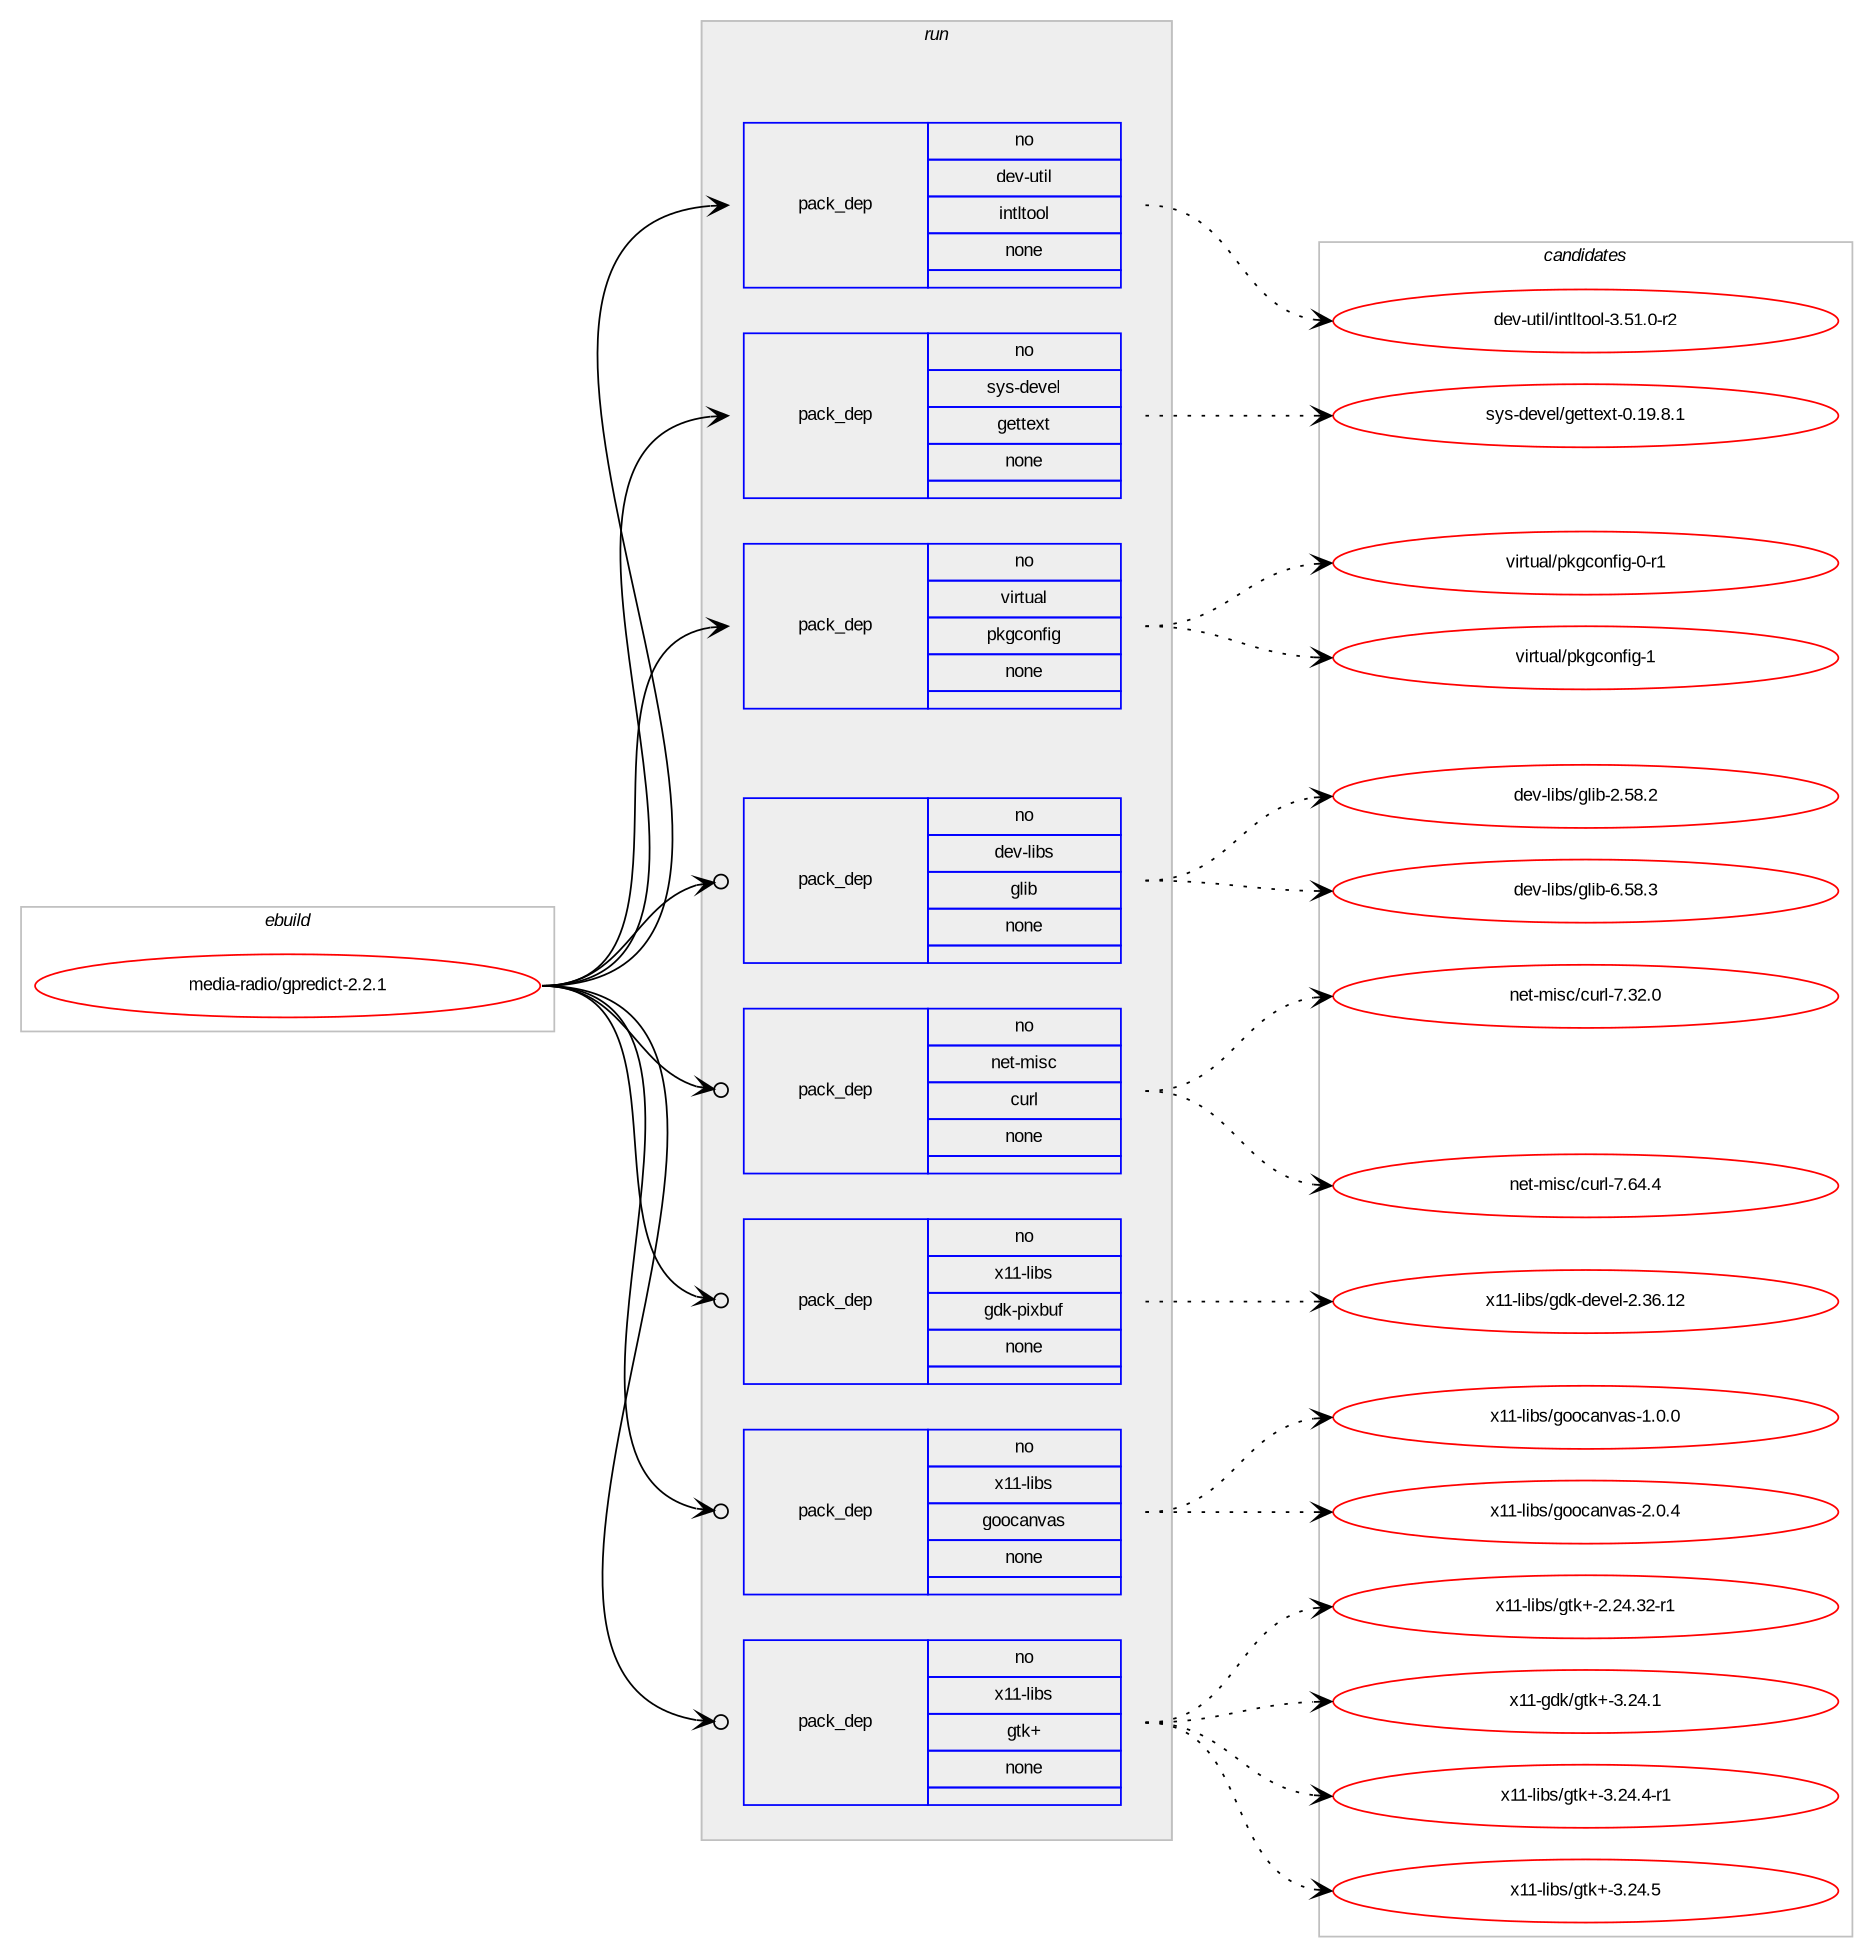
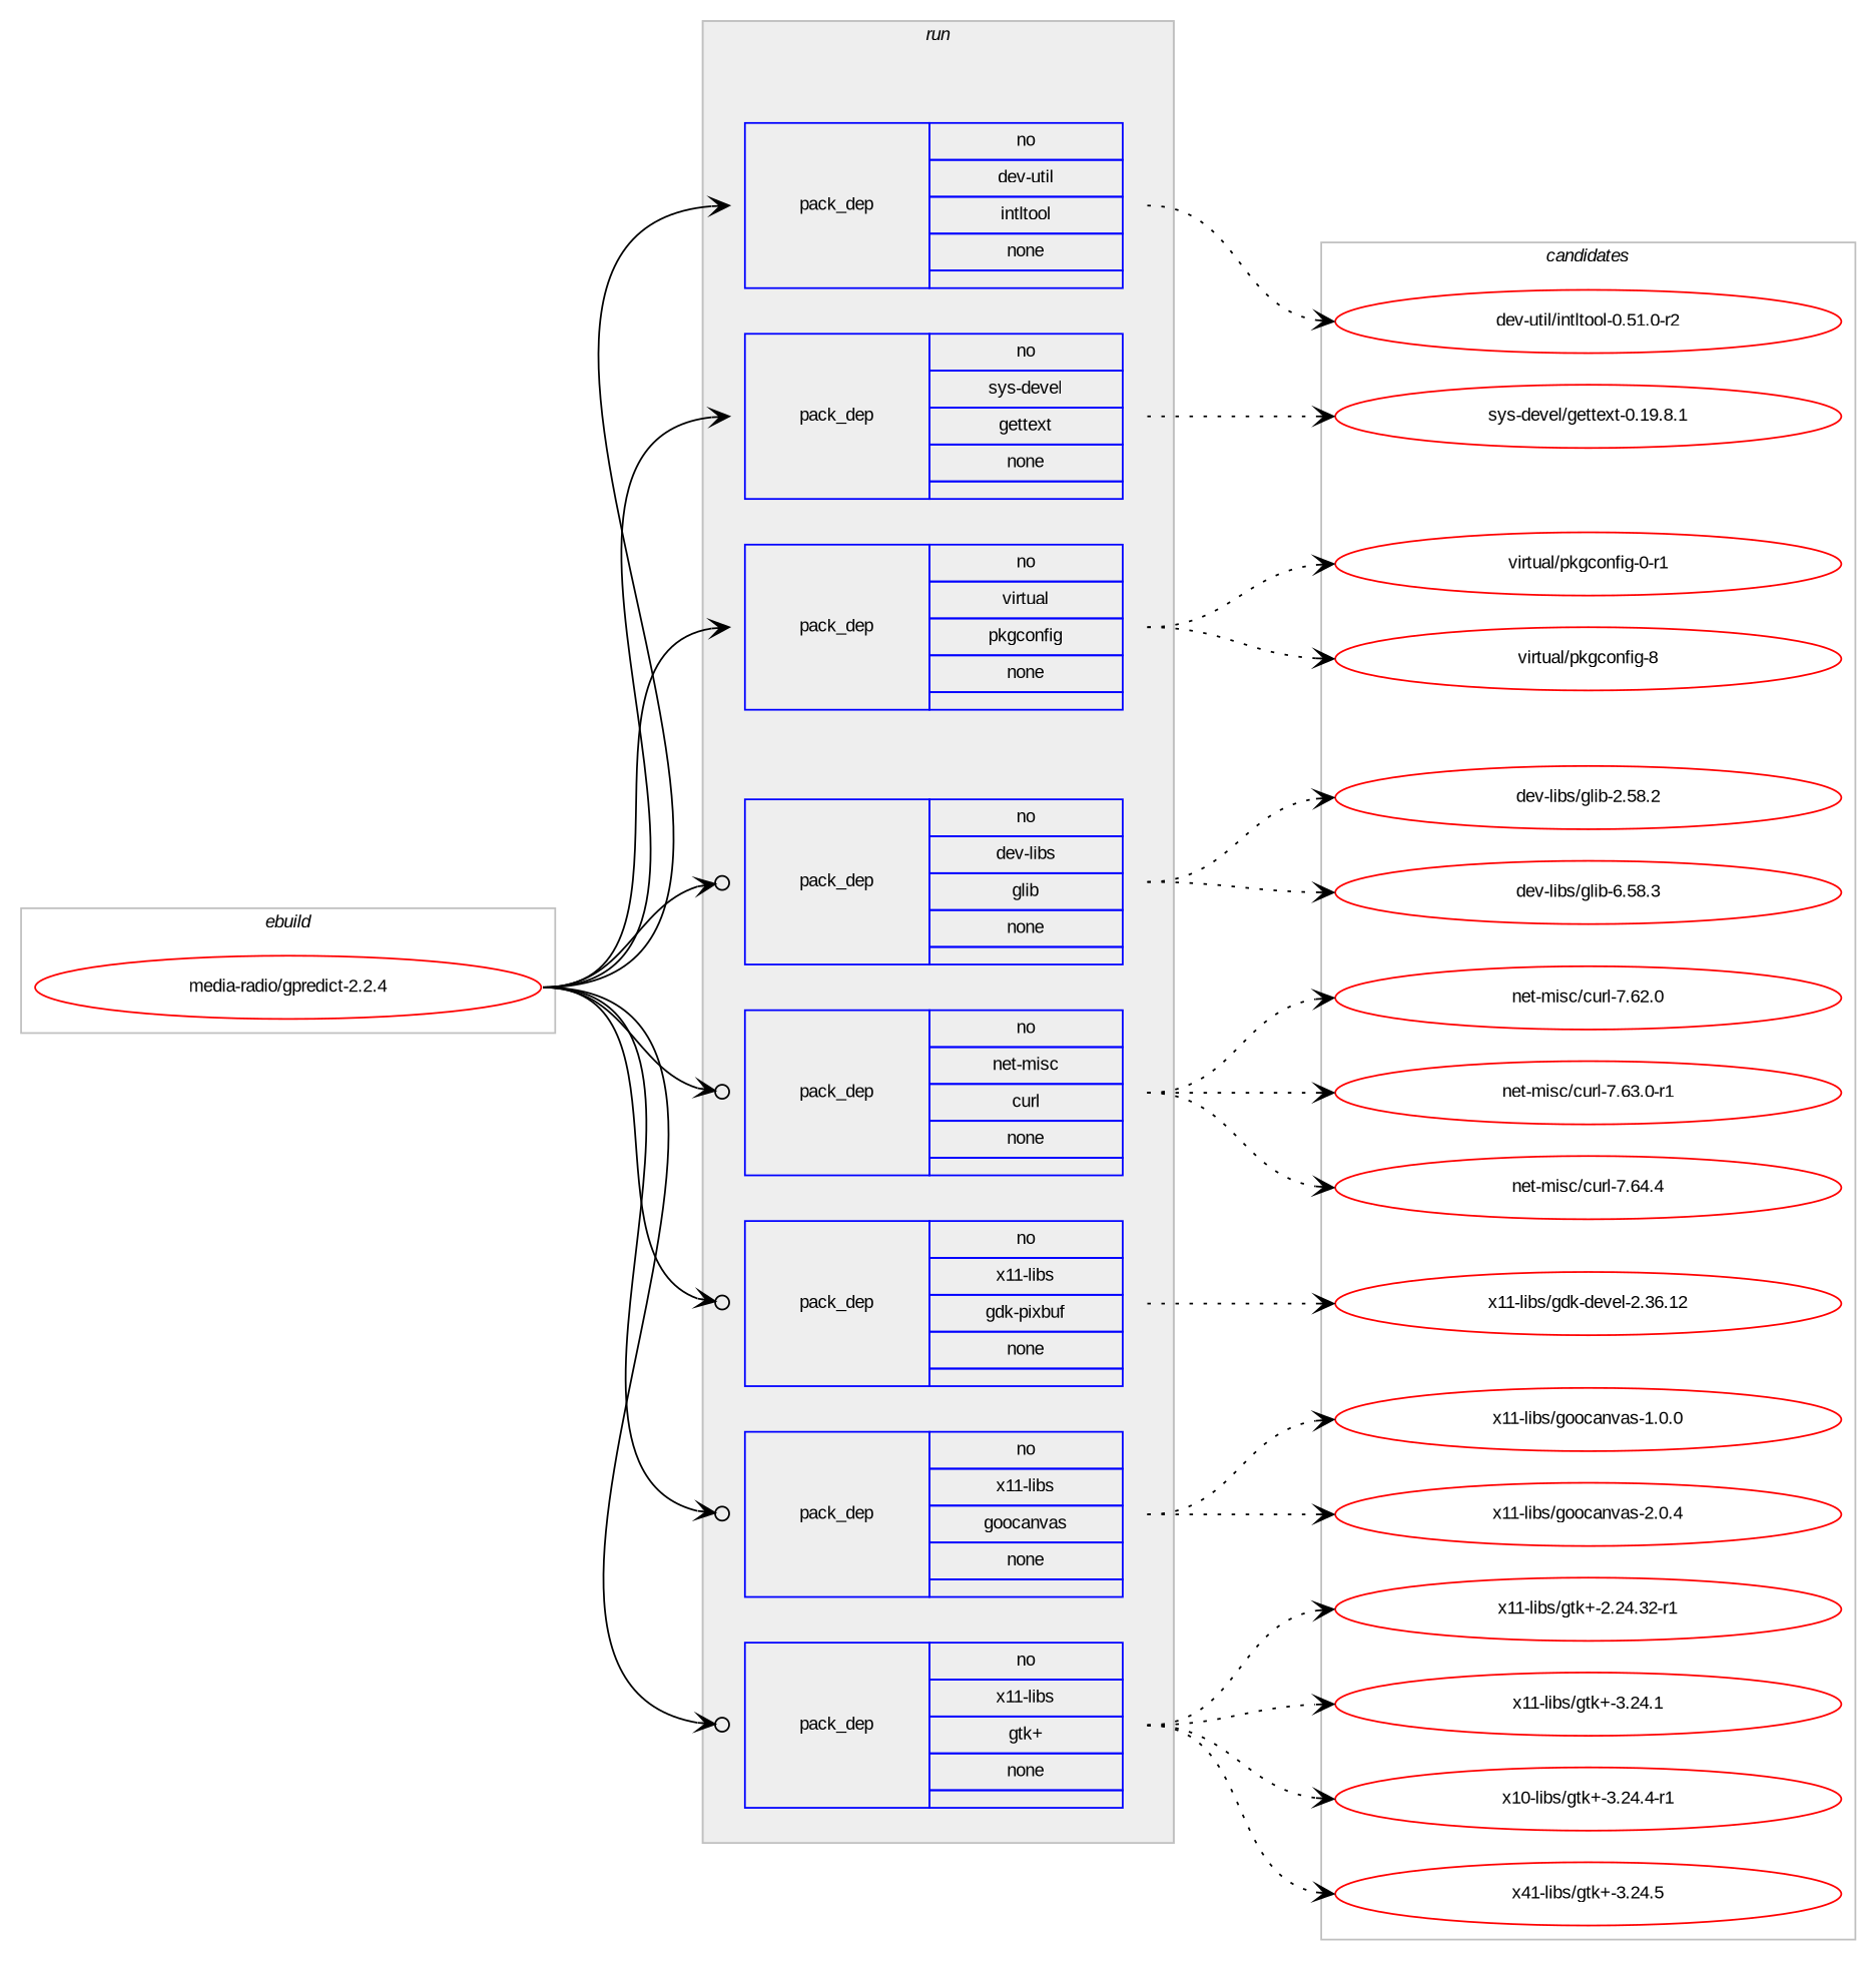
  digraph {
    compound=true
    concentrate=true
    fontname="Liberation Sans"
    fontsize=10
    newrank=true
    rankdir=LR
    ranksep=1.5
    node [color=red fontname="Liberation Sans" fontsize=10]
    edge [arrowhead=vee fontname="Liberation Sans" headport=w style=dotted tailport=e weight=100]
-   n1 [label="media-radio/gpredict-2.2.1" width=4]
+   n1 [label="media-radio/gpredict-2.2.4" width=4]
    n2 [color=blue label=<<TABLE BORDER="0" CELLBORDER="1" CELLSPACING="0" CELLPADDING="4" WIDTH="220"><TR><TD ROWSPAN="6" CELLPADDING="30">pack_dep</TD></TR><TR><TD WIDTH="110">no</TD></TR><TR><TD>dev-util</TD></TR><TR><TD>intltool</TD></TR><TR><TD>none</TD></TR><TR><TD></TD></TR></TABLE>> shape=none]
    n3 [color=blue label=<<TABLE BORDER="0" CELLBORDER="1" CELLSPACING="0" CELLPADDING="4" WIDTH="220"><TR><TD ROWSPAN="6" CELLPADDING="30">pack_dep</TD></TR><TR><TD WIDTH="110">no</TD></TR><TR><TD>sys-devel</TD></TR><TR><TD>gettext</TD></TR><TR><TD>none</TD></TR><TR><TD></TD></TR></TABLE>> shape=none]
    n4 [color=blue label=<<TABLE BORDER="0" CELLBORDER="1" CELLSPACING="0" CELLPADDING="4" WIDTH="220"><TR><TD ROWSPAN="6" CELLPADDING="30">pack_dep</TD></TR><TR><TD WIDTH="110">no</TD></TR><TR><TD>virtual</TD></TR><TR><TD>pkgconfig</TD></TR><TR><TD>none</TD></TR><TR><TD></TD></TR></TABLE>> shape=none]
    n5 [color=blue label=<<TABLE BORDER="0" CELLBORDER="1" CELLSPACING="0" CELLPADDING="4" WIDTH="220"><TR><TD ROWSPAN="6" CELLPADDING="30">pack_dep</TD></TR><TR><TD WIDTH="110">no</TD></TR><TR><TD>dev-libs</TD></TR><TR><TD>glib</TD></TR><TR><TD>none</TD></TR><TR><TD></TD></TR></TABLE>> shape=none]
    n6 [color=blue label=<<TABLE BORDER="0" CELLBORDER="1" CELLSPACING="0" CELLPADDING="4" WIDTH="220"><TR><TD ROWSPAN="6" CELLPADDING="30">pack_dep</TD></TR><TR><TD WIDTH="110">no</TD></TR><TR><TD>net-misc</TD></TR><TR><TD>curl</TD></TR><TR><TD>none</TD></TR><TR><TD></TD></TR></TABLE>> shape=none]
    n7 [color=blue label=<<TABLE BORDER="0" CELLBORDER="1" CELLSPACING="0" CELLPADDING="4" WIDTH="220"><TR><TD ROWSPAN="6" CELLPADDING="30">pack_dep</TD></TR><TR><TD WIDTH="110">no</TD></TR><TR><TD>x11-libs</TD></TR><TR><TD>gdk-pixbuf</TD></TR><TR><TD>none</TD></TR><TR><TD></TD></TR></TABLE>> shape=none]
    n8 [color=blue label=<<TABLE BORDER="0" CELLBORDER="1" CELLSPACING="0" CELLPADDING="4" WIDTH="220"><TR><TD ROWSPAN="6" CELLPADDING="30">pack_dep</TD></TR><TR><TD WIDTH="110">no</TD></TR><TR><TD>x11-libs</TD></TR><TR><TD>goocanvas</TD></TR><TR><TD>none</TD></TR><TR><TD></TD></TR></TABLE>> shape=none]
    n9 [color=blue label=<<TABLE BORDER="0" CELLBORDER="1" CELLSPACING="0" CELLPADDING="4" WIDTH="220"><TR><TD ROWSPAN="6" CELLPADDING="30">pack_dep</TD></TR><TR><TD WIDTH="110">no</TD></TR><TR><TD>x11-libs</TD></TR><TR><TD>gtk+</TD></TR><TR><TD>none</TD></TR><TR><TD></TD></TR></TABLE>> shape=none]
-   n10 [label="dev-util/intltool-3.51.0-r2" width=4]
+   n10 [label="dev-util/intltool-0.51.0-r2" width=4]
    n11 [label="sys-devel/gettext-0.19.8.1" width=4]
    n12 [label="virtual/pkgconfig-0-r1" width=4]
-   n13 [label="virtual/pkgconfig-1" width=4]
+   n13 [label="virtual/pkgconfig-8" width=4]
    n14 [label="dev-libs/glib-2.58.2" width=4]
    n15 [label="dev-libs/glib-6.58.3" width=4]
-   n16 [label="net-misc/curl-7.32.0" width=4]
+   n16 [label="net-misc/curl-7.62.0" width=4]
+   n17 [label="net-misc/curl-7.63.0-r1" width=4]
    n18 [label="net-misc/curl-7.64.4" width=4]
    n19 [label="x11-libs/gdk-devel-2.36.12" width=4]
    n20 [label="x11-libs/goocanvas-1.0.0" width=4]
    n21 [label="x11-libs/goocanvas-2.0.4" width=4]
    n22 [label="x11-libs/gtk+-2.24.32-r1" width=4]
-   n23 [label="x11-gdk/gtk+-3.24.1" width=4]
-   n24 [label="x11-libs/gtk+-3.24.4-r1" width=4]
-   n25 [label="x11-libs/gtk+-3.24.5" width=4]
+   n23 [label="x11-libs/gtk+-3.24.1" width=4]
+   n24 [label="x10-libs/gtk+-3.24.4-r1" width=4]
+   n25 [label="x41-libs/gtk+-3.24.5" width=4]
    subgraph cluster_1 {
      color=gray
      label=<<i>ebuild</i>>
      rank=same
      n1
    }
    subgraph cluster_2 {
      color=gray
      label=<<i>dependencies</i>>
      subgraph cluster_3 {
        color=gray
        fillcolor="#eeeeee"
        label=<<i>compile</i>>
        style=filled
        subgraph sub_4 {
          color=gray
          fillcolor="#eeeeee"
          label=<<i>compile</i>>
          style=filled
          n2
        }
        subgraph sub_5 {
          color=gray
          fillcolor="#eeeeee"
          label=<<i>compile</i>>
          style=filled
          n3
        }
        subgraph sub_6 {
          color=gray
          fillcolor="#eeeeee"
          label=<<i>compile</i>>
          style=filled
          n4
        }
      }
      subgraph cluster_7 {
        color=gray
        fillcolor="#eeeeee"
        label=<<i>compile and run</i>>
        style=filled
        subgraph sub_8 {
          color=gray
          fillcolor="#eeeeee"
          label=<<i>compile and run</i>>
          style=filled
          n5
        }
        subgraph sub_9 {
          color=gray
          fillcolor="#eeeeee"
          label=<<i>compile and run</i>>
          style=filled
          n6
        }
        subgraph sub_10 {
          color=gray
          fillcolor="#eeeeee"
          label=<<i>compile and run</i>>
          style=filled
          n7
        }
        subgraph sub_11 {
          color=gray
          fillcolor="#eeeeee"
          label=<<i>compile and run</i>>
          style=filled
          n8
        }
        subgraph sub_12 {
          color=gray
          fillcolor="#eeeeee"
          label=<<i>compile and run</i>>
          style=filled
          n9
        }
      }
      subgraph cluster_13 {
        color=gray
        fillcolor="#eeeeee"
        label=<<i>run</i>>
        style=filled
      }
    }
    subgraph cluster_14 {
      color=gray
      label=<<i>candidates</i>>
      rank=same
      subgraph sub_15 {
        color=black
        label=<<i>candidates</i>>
        nodesep=1
        rank=same
        n10
      }
      subgraph sub_16 {
        color=black
        label=<<i>candidates</i>>
        nodesep=1
        rank=same
        n11
      }
      subgraph sub_17 {
        color=black
        label=<<i>candidates</i>>
        nodesep=1
        rank=same
        n12
        n13
      }
      subgraph sub_18 {
        color=black
        label=<<i>candidates</i>>
        nodesep=1
        rank=same
        n14
        n15
      }
      subgraph sub_19 {
        color=black
        label=<<i>candidates</i>>
        nodesep=1
        rank=same
        n16
+       n17
        n18
      }
      subgraph sub_20 {
        color=black
        label=<<i>candidates</i>>
        nodesep=1
        rank=same
        n19
      }
      subgraph sub_21 {
        color=black
        label=<<i>candidates</i>>
        nodesep=1
        rank=same
        n20
        n21
      }
      subgraph sub_22 {
        color=black
        label=<<i>candidates</i>>
        nodesep=1
        rank=same
        n22
        n23
        n24
        n25
      }
    }
    n1 -> n2 [style=solid weight=20]
    n1 -> n3 [style=solid weight=20]
    n1 -> n4 [style=solid weight=20]
    n1 -> n5 [arrowhead=odotvee style=solid weight=20]
    n1 -> n6 [arrowhead=odotvee style=solid weight=20]
    n1 -> n7 [arrowhead=odotvee style=solid weight=20]
    n1 -> n8 [arrowhead=odotvee style=solid weight=20]
    n1 -> n9 [arrowhead=odotvee style=solid weight=20]
    n2 -> n10
    n3 -> n11
    n4 -> n12
    n4 -> n13
    n5 -> n14
    n5 -> n15
    n6 -> n16
+   n6 -> n17
    n6 -> n18
    n7 -> n19
    n8 -> n20
    n8 -> n21
    n9 -> n22
    n9 -> n23
    n9 -> n24
    n9 -> n25
  }
